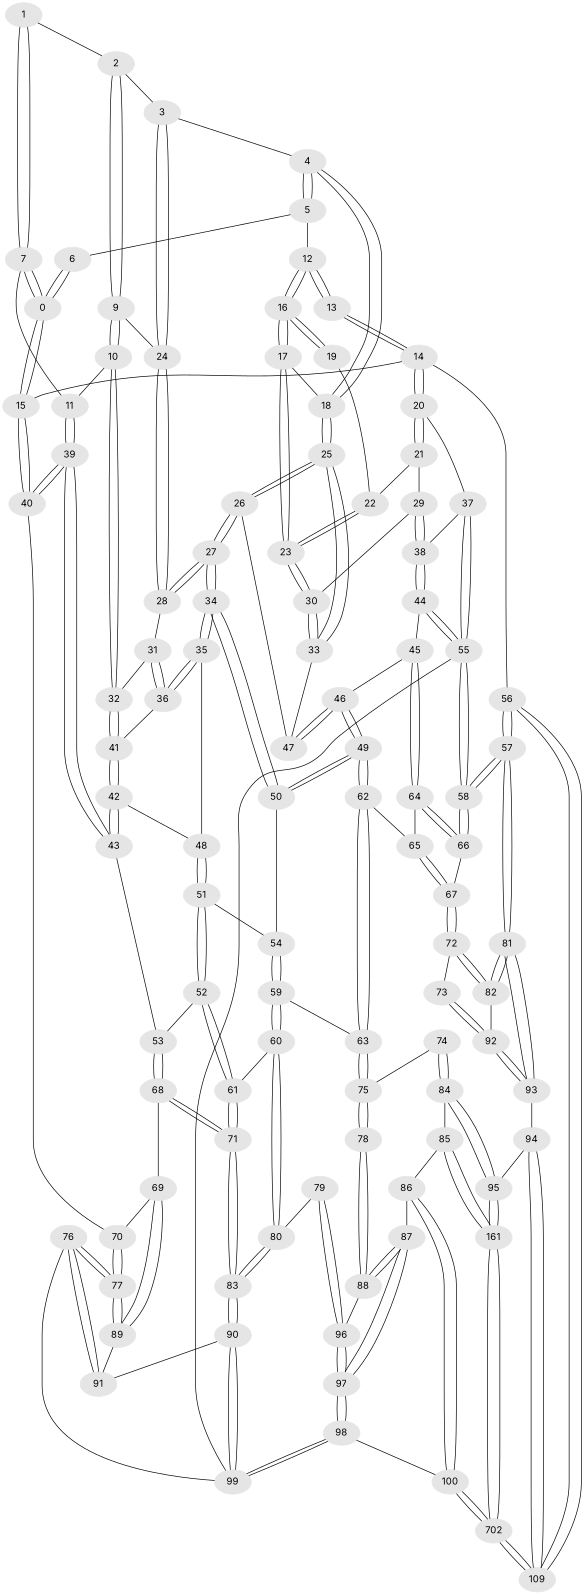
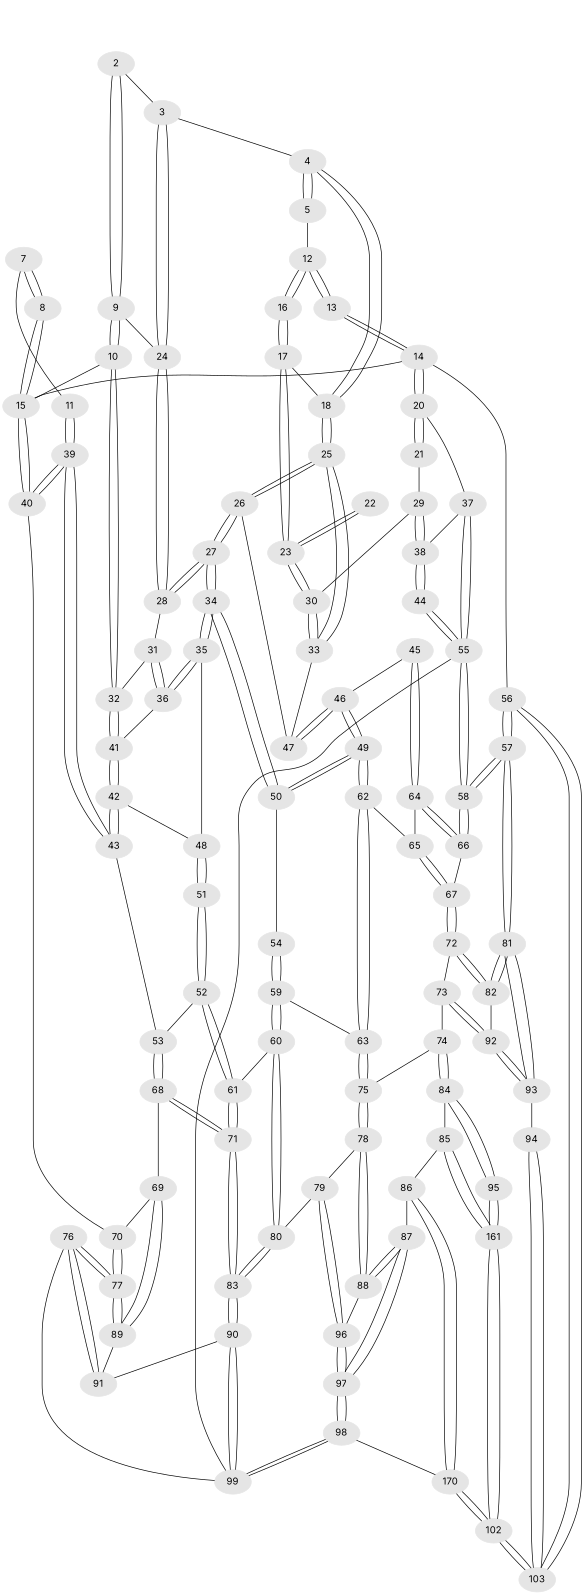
  graph {
    fontname=Inter
    node [color=gray90 fontname=Inter style=filled]
    edge [fontname=Inter]
-   1
    2
    7
    3
    9
-   8 [label=0]
+   8
    11
    4
    24
    10
    5
    18
    28
-   6
    12
    25
    13
    16
    15
    39
    40
    32
    41
    43
    14
    17
-   19
    20
    56
    21
    37
    57
-   103 [label=109]
+   103
    70
    76
    99
    77
    91
    23
    22
    30
    26
    33
    29
    38
    55
    31
    27
    47
    34
    35
    50
    36
    44
    42
    48
    54
    51
    58
    45
    53
    68
    46
    64
    49
    66
    65
    62
    52
    63
    59
    61
    71
    69
    60
    81
    82
    93
    67
    80
    75
    83
    78
    72
    73
    89
    90
    74
    92
    84
    85
    95
    79
    88
    96
    97
    94
    86
    n99 [label=161]
    87
-   100
-   102 [label=702]
+   100 [label=170]
+   102
    98
-   1 -- 2
-   1 -- 7
-   1 -- 7
    2 -- 3
    2 -- 9
    2 -- 9
    7 -- 8
    7 -- 8
    7 -- 11
    3 -- 4
    3 -- 24
    3 -- 24
    9 -- 24
    9 -- 10
    9 -- 10
    8 -- 15
    8 -- 15
    11 -- 39
    11 -- 39
    4 -- 5
    4 -- 5
    4 -- 18
    4 -- 18
    24 -- 28
    24 -- 28
-   10 -- 11
+   10 -- 15
    10 -- 32
    10 -- 32
-   5 -- 6
    5 -- 12
    18 -- 25
    18 -- 25
    28 -- 31
-   6 -- 8
-   6 -- 8
    12 -- 13
    12 -- 13
    12 -- 16
    12 -- 16
    25 -- 26
    25 -- 26
    25 -- 33
    25 -- 33
    13 -- 14
    13 -- 14
    16 -- 17
    16 -- 17
-   16 -- 19
-   16 -- 19
    15 -- 40
    15 -- 40
    39 -- 40
    39 -- 40
    39 -- 43
    39 -- 43
    40 -- 70
    32 -- 41
    32 -- 41
    41 -- 42
    41 -- 42
    43 -- 53
    14 -- 15
    14 -- 20
    14 -- 20
    14 -- 56
    17 -- 18
    17 -- 23
    17 -- 23
-   19 -- 22
    20 -- 21
    20 -- 21
    20 -- 37
    56 -- 57
    56 -- 57
    56 -- 103
    56 -- 103
-   21 -- 22
    21 -- 29
    37 -- 38
    37 -- 55
    37 -- 55
    57 -- 58
    57 -- 58
    57 -- 81
    57 -- 81
    70 -- 77
    70 -- 77
    76 -- 99
    76 -- 77
    76 -- 77
    76 -- 91
    76 -- 91
    77 -- 89
    77 -- 89
    23 -- 30
    23 -- 30
    22 -- 23
    22 -- 23
    30 -- 33
    30 -- 33
    26 -- 27
    26 -- 27
    26 -- 47
    33 -- 47
    29 -- 30
    29 -- 38
    29 -- 38
    38 -- 44
    38 -- 44
    55 -- 99
    55 -- 58
    55 -- 58
    31 -- 32
    31 -- 36
    31 -- 36
    27 -- 28
    27 -- 28
    27 -- 34
    27 -- 34
    34 -- 35
    34 -- 35
    34 -- 50
    34 -- 50
    35 -- 36
    35 -- 36
    35 -- 48
    50 -- 54
    36 -- 41
    44 -- 55
    44 -- 55
-   44 -- 45
    42 -- 43
    42 -- 43
    42 -- 48
    48 -- 51
    48 -- 51
    54 -- 59
    54 -- 59
-   51 -- 54
    51 -- 52
    51 -- 52
    58 -- 66
    58 -- 66
    45 -- 46
    45 -- 64
    45 -- 64
    53 -- 68
    53 -- 68
    68 -- 71
    68 -- 71
    68 -- 69
    46 -- 47
    46 -- 47
    46 -- 49
    46 -- 49
    64 -- 66
    64 -- 66
    64 -- 65
    49 -- 50
    49 -- 50
    49 -- 62
    49 -- 62
    66 -- 67
    65 -- 67
    65 -- 67
    62 -- 65
    62 -- 63
    62 -- 63
    52 -- 53
    52 -- 61
    52 -- 61
    63 -- 75
    63 -- 75
    59 -- 63
    59 -- 60
    59 -- 60
    61 -- 71
    61 -- 71
    71 -- 83
    71 -- 83
    69 -- 70
    69 -- 89
    69 -- 89
    60 -- 61
    60 -- 80
    60 -- 80
    81 -- 82
    81 -- 82
    81 -- 93
    81 -- 93
    82 -- 92
    93 -- 94
    67 -- 72
    67 -- 72
    80 -- 83
    80 -- 83
    75 -- 78
    75 -- 78
    83 -- 90
    83 -- 90
+   78 -- 79
    78 -- 88
    78 -- 88
    72 -- 82
    72 -- 82
    72 -- 73
+   73 -- 74
    73 -- 92
    73 -- 92
    89 -- 91
    90 -- 99
    90 -- 99
    90 -- 91
    74 -- 75
    74 -- 84
    74 -- 84
    92 -- 93
    92 -- 93
    84 -- 85
    84 -- 95
    84 -- 95
    85 -- 86
    85 -- n99
    85 -- n99
    95 -- n99
    95 -- n99
    79 -- 80
    79 -- 96
    79 -- 96
    88 -- 96
    96 -- 97
    96 -- 97
    97 -- 98
    97 -- 98
    94 -- 103
    94 -- 103
-   94 -- 95
    86 -- 87
    86 -- 100
    86 -- 100
    n99 -- 102
    n99 -- 102
    87 -- 88
    87 -- 88
    87 -- 97
    87 -- 97
    100 -- 102
    100 -- 102
    102 -- 103
    102 -- 103
    98 -- 99
    98 -- 99
    98 -- 100
  }
